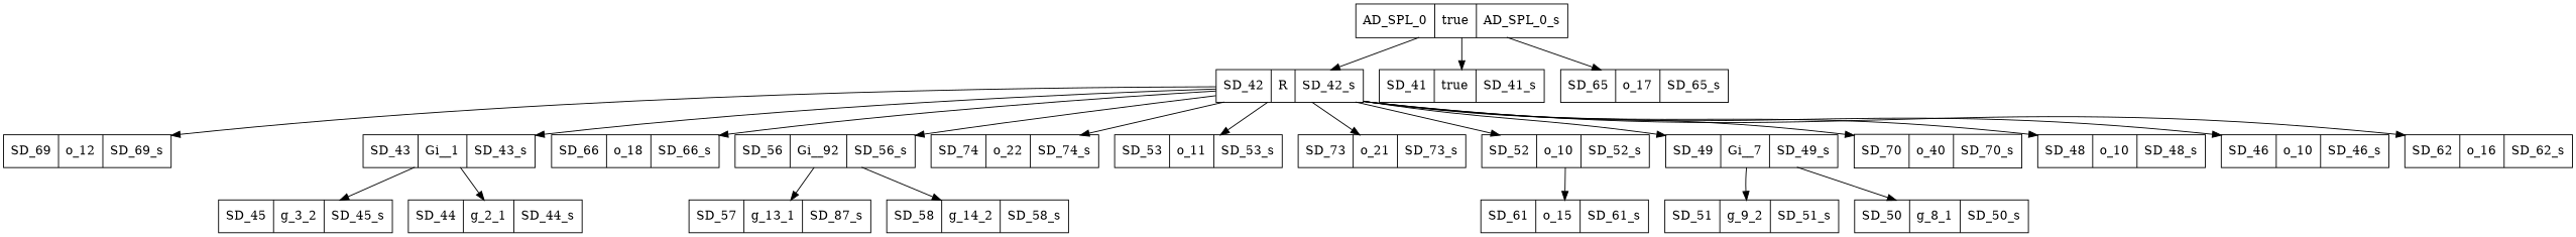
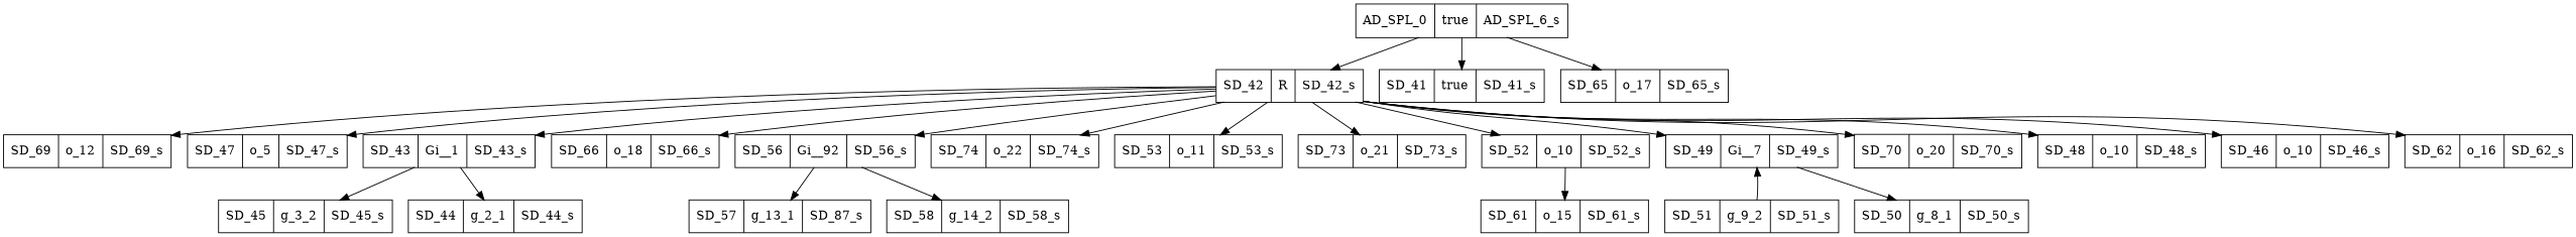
  digraph {
    node [shape=record]
-   n1 [label="{{AD_SPL_0|true|AD_SPL_0_s}}"]
+   n1 [label="{{AD_SPL_0|true|AD_SPL_6_s}}"]
    n2 [label="{{SD_42|R|SD_42_s}}"]
    n3 [label="{{SD_41|true|SD_41_s}}"]
    n4 [label="{{SD_65|o_17|SD_65_s}}"]
    n5 [label="{{SD_69|o_12|SD_69_s}}"]
+   n6 [label="{{SD_47|o_5|SD_47_s}}"]
    n7 [label="{{SD_43|Gi__1|SD_43_s}}"]
    n8 [label="{{SD_66|o_18|SD_66_s}}"]
    n9 [label="{{SD_56|Gi__92|SD_56_s}}"]
    n10 [label="{{SD_74|o_22|SD_74_s}}"]
    n11 [label="{{SD_53|o_11|SD_53_s}}"]
    n12 [label="{{SD_73|o_21|SD_73_s}}"]
    n13 [label="{{SD_52|o_10|SD_52_s}}"]
    n14 [label="{{SD_49|Gi__7|SD_49_s}}"]
-   n15 [label="{{SD_70|o_40|SD_70_s}}"]
+   n15 [label="{{SD_70|o_20|SD_70_s}}"]
    n16 [label="{{SD_48|o_10|SD_48_s}}"]
    n17 [label="{{SD_46|o_10|SD_46_s}}"]
    n18 [label="{{SD_62|o_16|SD_62_s}}"]
    n19 [label="{{SD_45|g_3_2|SD_45_s}}"]
    n20 [label="{{SD_44|g_2_1|SD_44_s}}"]
    n21 [label="{{SD_57|g_13_1|SD_87_s}}"]
    n22 [label="{{SD_58|g_14_2|SD_58_s}}"]
    n23 [label="{{SD_61|o_15|SD_61_s}}"]
    n24 [label="{{SD_51|g_9_2|SD_51_s}}"]
    n25 [label="{{SD_50|g_8_1|SD_50_s}}"]
    n1 -> n2
    n1 -> n3
    n1 -> n4
    n2 -> n5
+   n2 -> n6
    n2 -> n7
    n2 -> n8
    n2 -> n9
    n2 -> n10
    n2 -> n11
    n2 -> n12
    n2 -> n13
    n2 -> n14
    n2 -> n15
    n2 -> n16
    n2 -> n17
    n2 -> n18
    n7 -> n19
    n7 -> n20
    n9 -> n21
    n9 -> n22
    n13 -> n23
-   n14 -> n24
+   n24 -> n14
    n14 -> n25
  }
